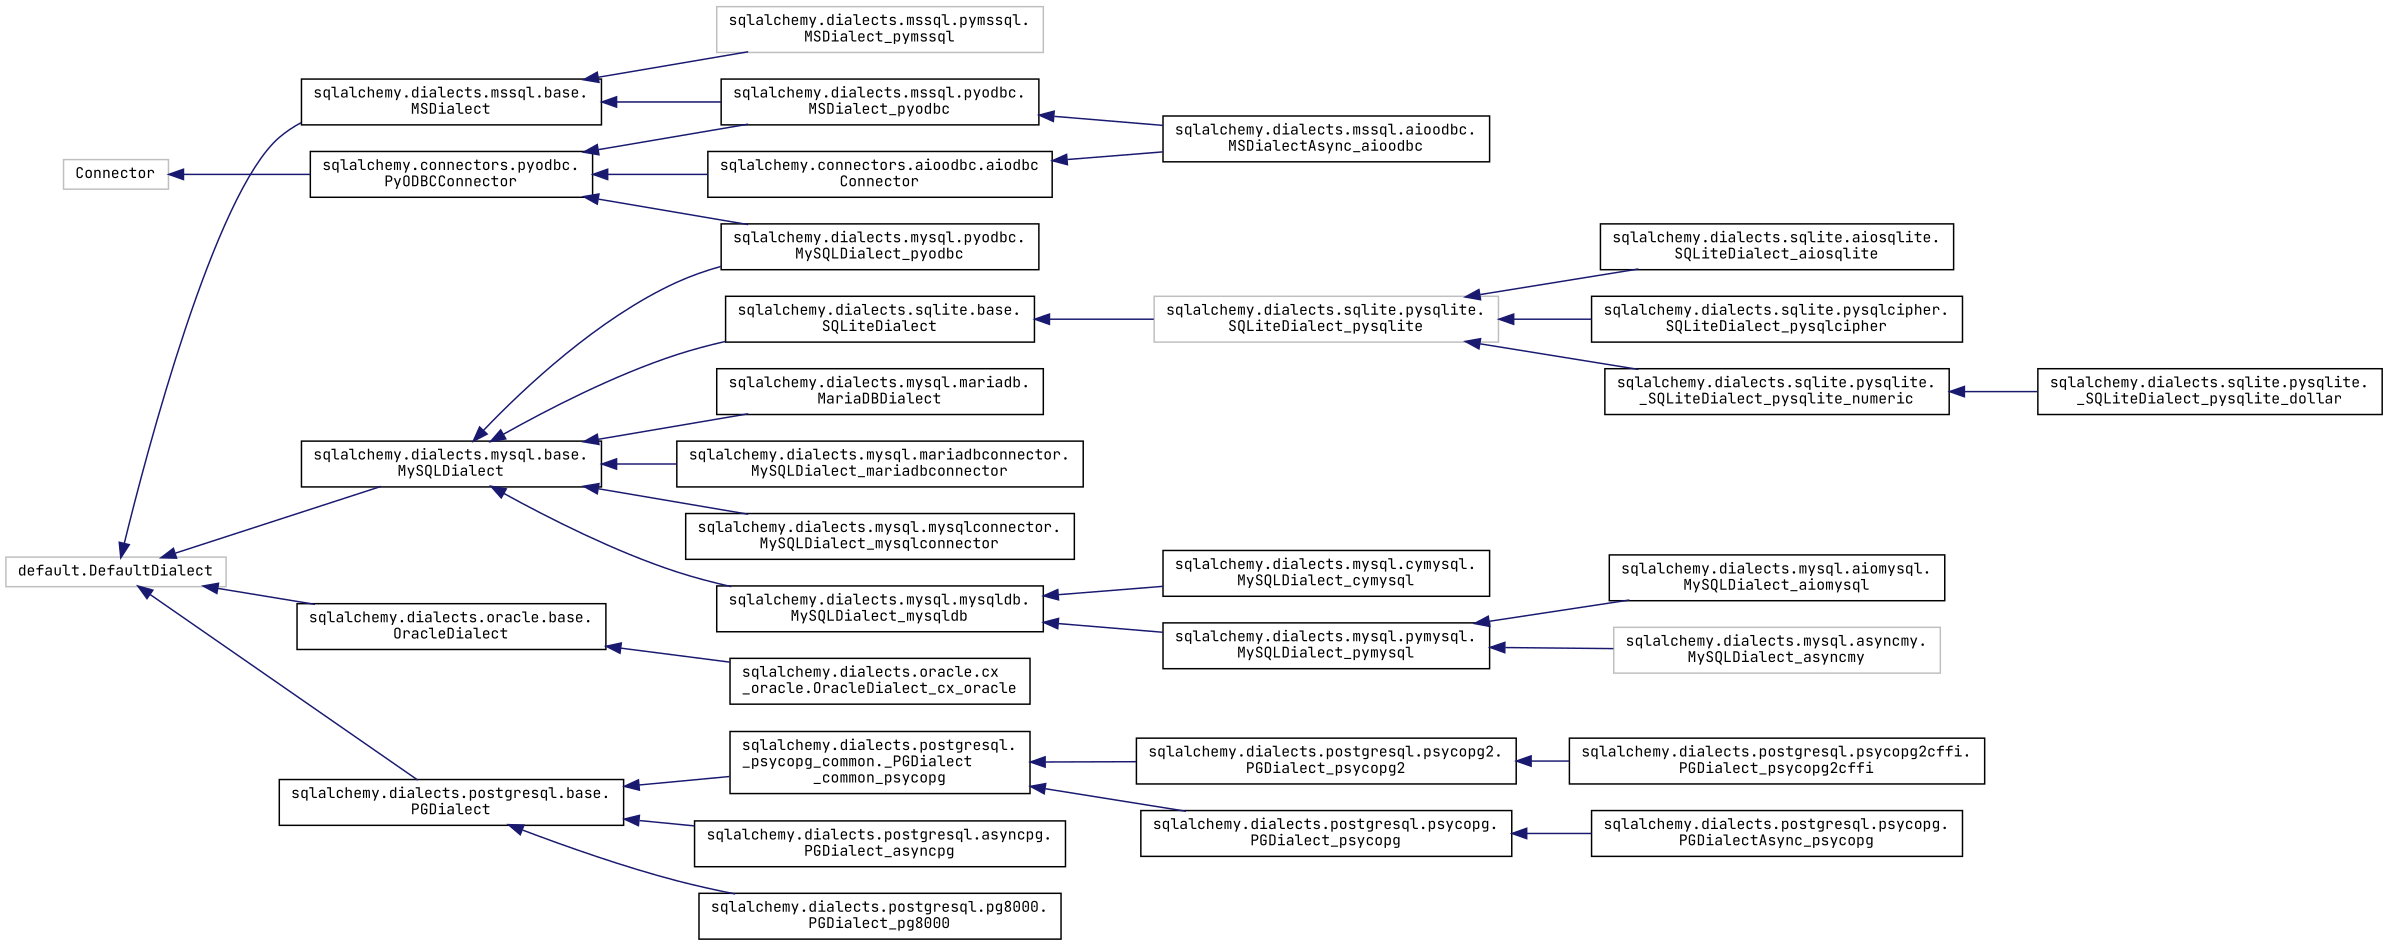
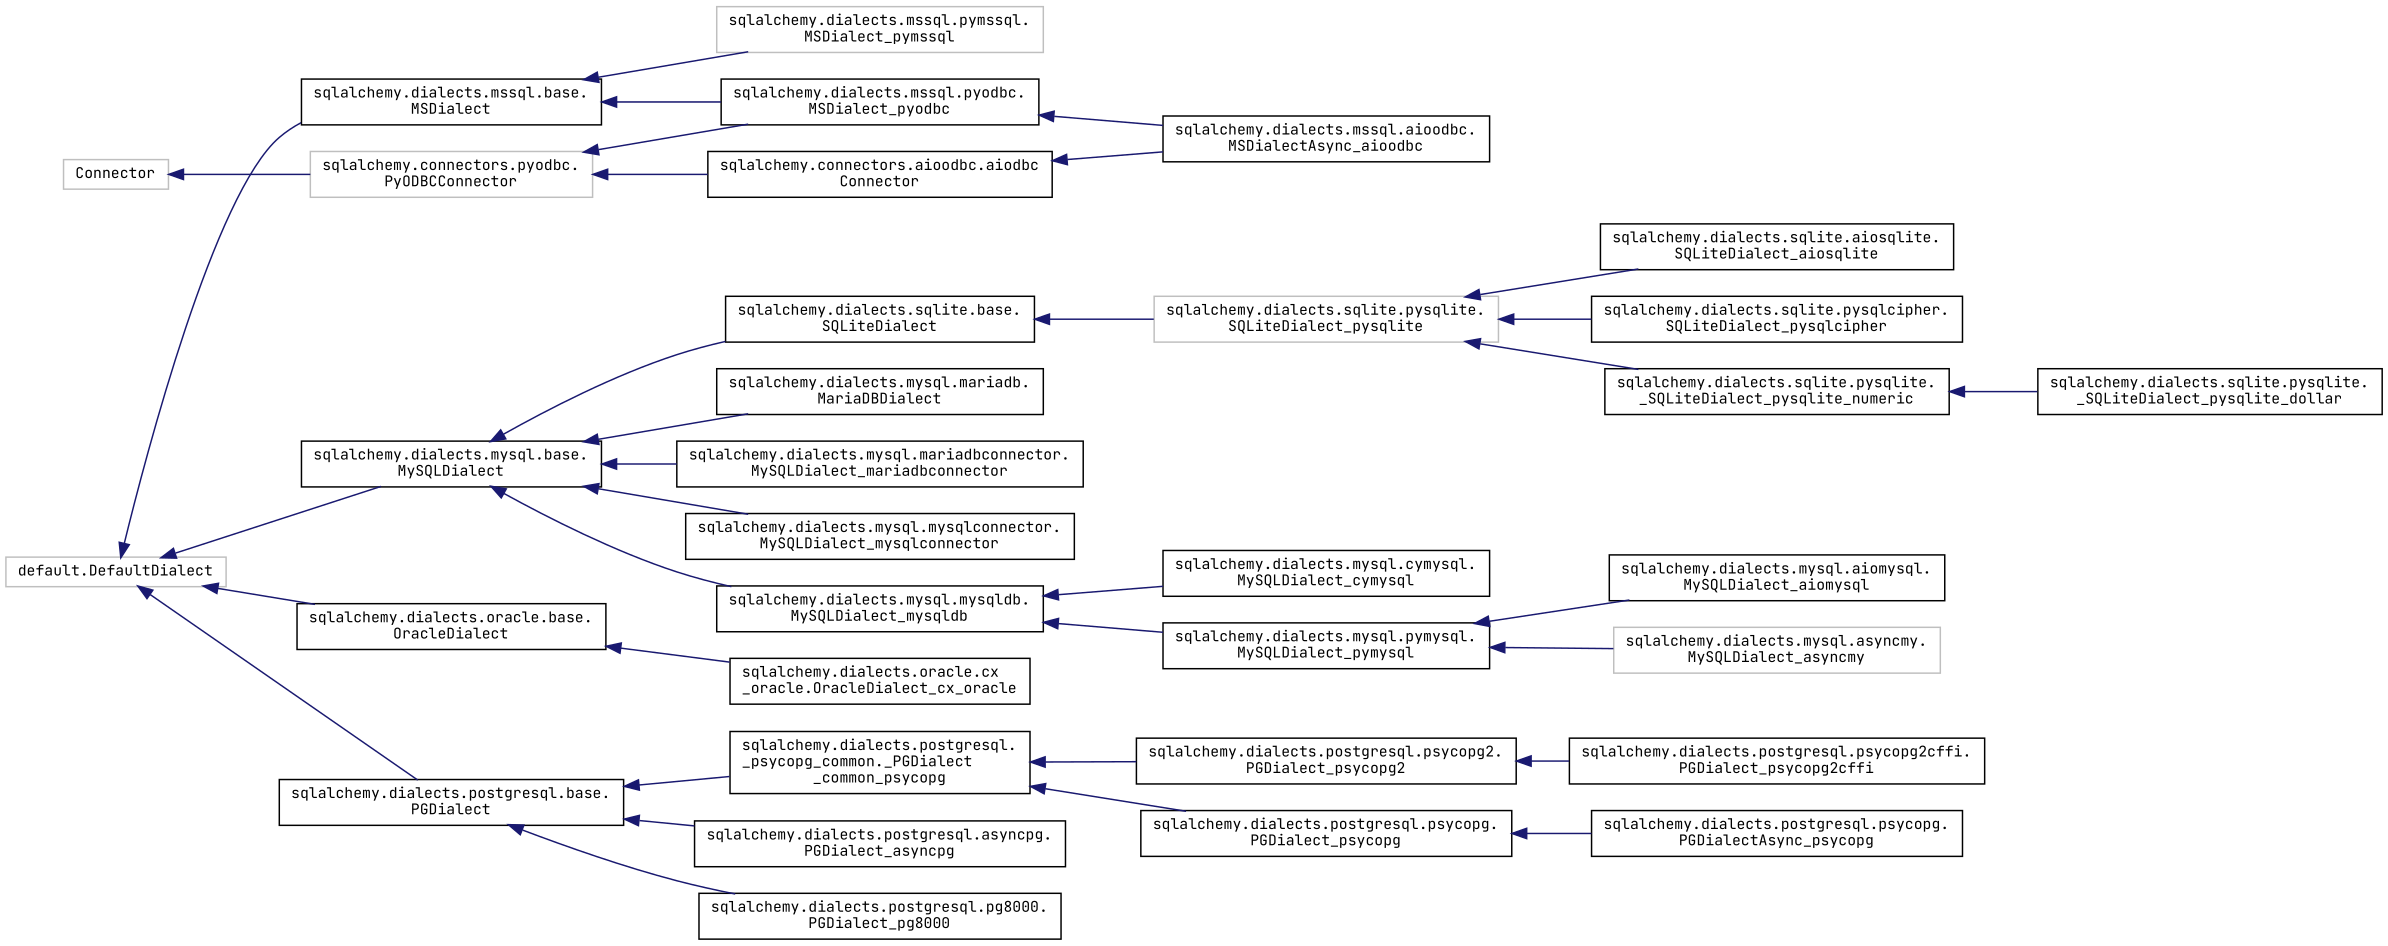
  digraph {
    fontname="JetBrains Mono"
    rankdir=LR
    node [color=black fillcolor=white fontname="JetBrains Mono" fontsize=10 shape=record style=filled]
    edge [color=midnightblue dir=back fontname="JetBrains Mono" fontsize=10 labelfontname=Helvetica labelfontsize=10 style=solid]
    n1 [color=grey75 height=0.2 label="default.DefaultDialect" width=0.4]
    n2 [height=0.2 label="sqlalchemy.dialects.mssql.base.\lMSDialect" width=0.4]
    n3 [height=0.2 label="sqlalchemy.dialects.mysql.base.\lMySQLDialect" width=0.4]
    n4 [height=0.2 label="sqlalchemy.dialects.oracle.base.\lOracleDialect" width=0.4]
    n5 [height=0.2 label="sqlalchemy.dialects.postgresql.base.\lPGDialect" width=0.4]
    n6 [color=grey75 height=0.2 label="sqlalchemy.dialects.mssql.pymssql.\lMSDialect_pymssql" width=0.4]
    n7 [height=0.2 label="sqlalchemy.dialects.mssql.pyodbc.\lMSDialect_pyodbc" width=0.4]
    n8 [height=0.2 label="sqlalchemy.dialects.sqlite.base.\lSQLiteDialect" width=0.4]
    n9 [height=0.2 label="sqlalchemy.dialects.mysql.mariadb.\lMariaDBDialect" width=0.4]
    n10 [height=0.2 label="sqlalchemy.dialects.mysql.mariadbconnector.\lMySQLDialect_mariadbconnector" width=0.4]
    n11 [height=0.2 label="sqlalchemy.dialects.mysql.mysqlconnector.\lMySQLDialect_mysqlconnector" width=0.4]
    n12 [height=0.2 label="sqlalchemy.dialects.mysql.mysqldb.\lMySQLDialect_mysqldb" width=0.4]
-   n13 [height=0.2 label="sqlalchemy.dialects.mysql.pyodbc.\lMySQLDialect_pyodbc" width=0.4]
    n14 [height=0.2 label="sqlalchemy.dialects.oracle.cx\l_oracle.OracleDialect_cx_oracle" width=0.4]
    n15 [height=0.2 label="sqlalchemy.dialects.postgresql.\l_psycopg_common._PGDialect\l_common_psycopg" width=0.4]
    n16 [height=0.2 label="sqlalchemy.dialects.postgresql.asyncpg.\lPGDialect_asyncpg" width=0.4]
    n17 [height=0.2 label="sqlalchemy.dialects.postgresql.pg8000.\lPGDialect_pg8000" width=0.4]
    n18 [color=grey75 height=0.2 label="sqlalchemy.dialects.sqlite.pysqlite.\lSQLiteDialect_pysqlite" width=0.4]
    n19 [height=0.2 label="sqlalchemy.dialects.mssql.aioodbc.\lMSDialectAsync_aioodbc" width=0.4]
    n20 [height=0.2 label="sqlalchemy.dialects.mysql.cymysql.\lMySQLDialect_cymysql" width=0.4]
    n21 [height=0.2 label="sqlalchemy.dialects.mysql.pymysql.\lMySQLDialect_pymysql" width=0.4]
    n22 [height=0.2 label="sqlalchemy.dialects.mysql.aiomysql.\lMySQLDialect_aiomysql" width=0.4]
    n23 [color=grey75 height=0.2 label="sqlalchemy.dialects.mysql.asyncmy.\lMySQLDialect_asyncmy" width=0.4]
    n24 [height=0.2 label="sqlalchemy.dialects.postgresql.psycopg2.\lPGDialect_psycopg2" width=0.4]
    n25 [height=0.2 label="sqlalchemy.dialects.postgresql.psycopg.\lPGDialect_psycopg" width=0.4]
    n26 [height=0.2 label="sqlalchemy.dialects.postgresql.psycopg2cffi.\lPGDialect_psycopg2cffi" width=0.4]
    n27 [height=0.2 label="sqlalchemy.dialects.postgresql.psycopg.\lPGDialectAsync_psycopg" width=0.4]
    n28 [height=0.2 label="sqlalchemy.dialects.sqlite.aiosqlite.\lSQLiteDialect_aiosqlite" width=0.4]
    n29 [height=0.2 label="sqlalchemy.dialects.sqlite.pysqlcipher.\lSQLiteDialect_pysqlcipher" width=0.4]
    n30 [height=0.2 label="sqlalchemy.dialects.sqlite.pysqlite.\l_SQLiteDialect_pysqlite_numeric" width=0.4]
    n31 [height=0.2 label="sqlalchemy.dialects.sqlite.pysqlite.\l_SQLiteDialect_pysqlite_dollar" width=0.4]
    n32 [color=grey75 height=0.2 label=Connector width=0.4]
-   n33 [height=0.2 label="sqlalchemy.connectors.pyodbc.\lPyODBCConnector" width=0.4]
+   n33 [color=grey75 height=0.2 label="sqlalchemy.connectors.pyodbc.\lPyODBCConnector" width=0.4]
    n34 [height=0.2 label="sqlalchemy.connectors.aioodbc.aiodbc\lConnector" width=0.4]
    n1 -> n2
    n1 -> n3
    n1 -> n4
    n1 -> n5
    n2 -> n6
    n2 -> n7
    n3 -> n8
    n3 -> n9
    n3 -> n10
    n3 -> n11
    n3 -> n12
-   n3 -> n13
    n4 -> n14
    n5 -> n15
    n5 -> n16
    n5 -> n17
    n7 -> n19
    n8 -> n18
    n12 -> n20
    n12 -> n21
    n15 -> n24
    n15 -> n25
    n18 -> n28
    n18 -> n29
    n18 -> n30
    n21 -> n22
    n21 -> n23
    n24 -> n26
    n25 -> n27
    n30 -> n31
    n32 -> n33
    n33 -> n7
-   n33 -> n13
    n33 -> n34
    n34 -> n19
  }
